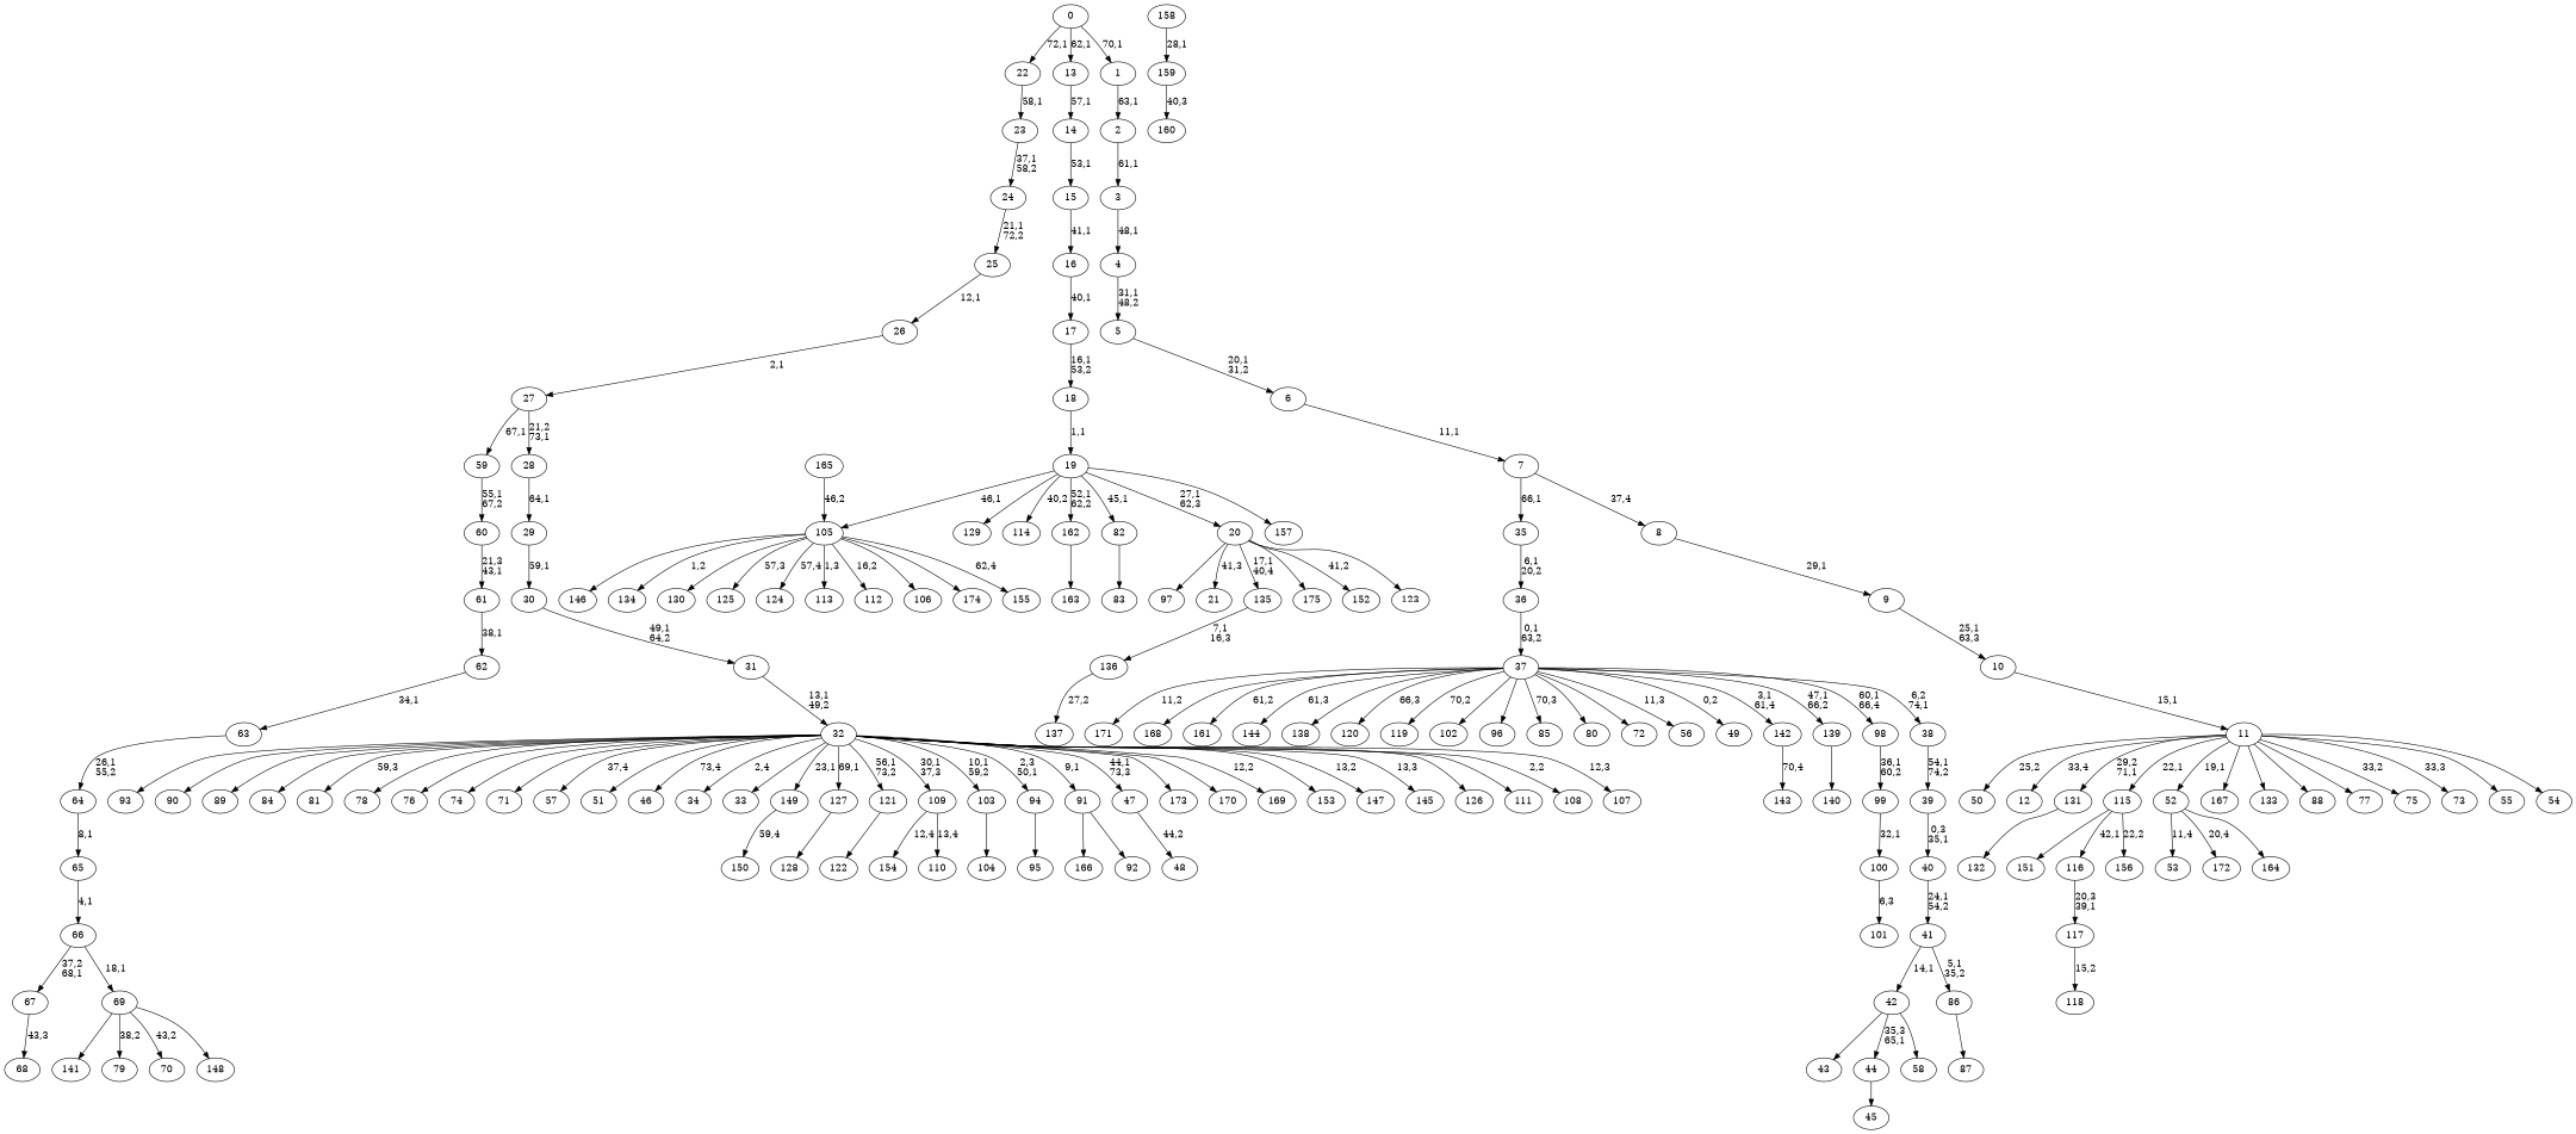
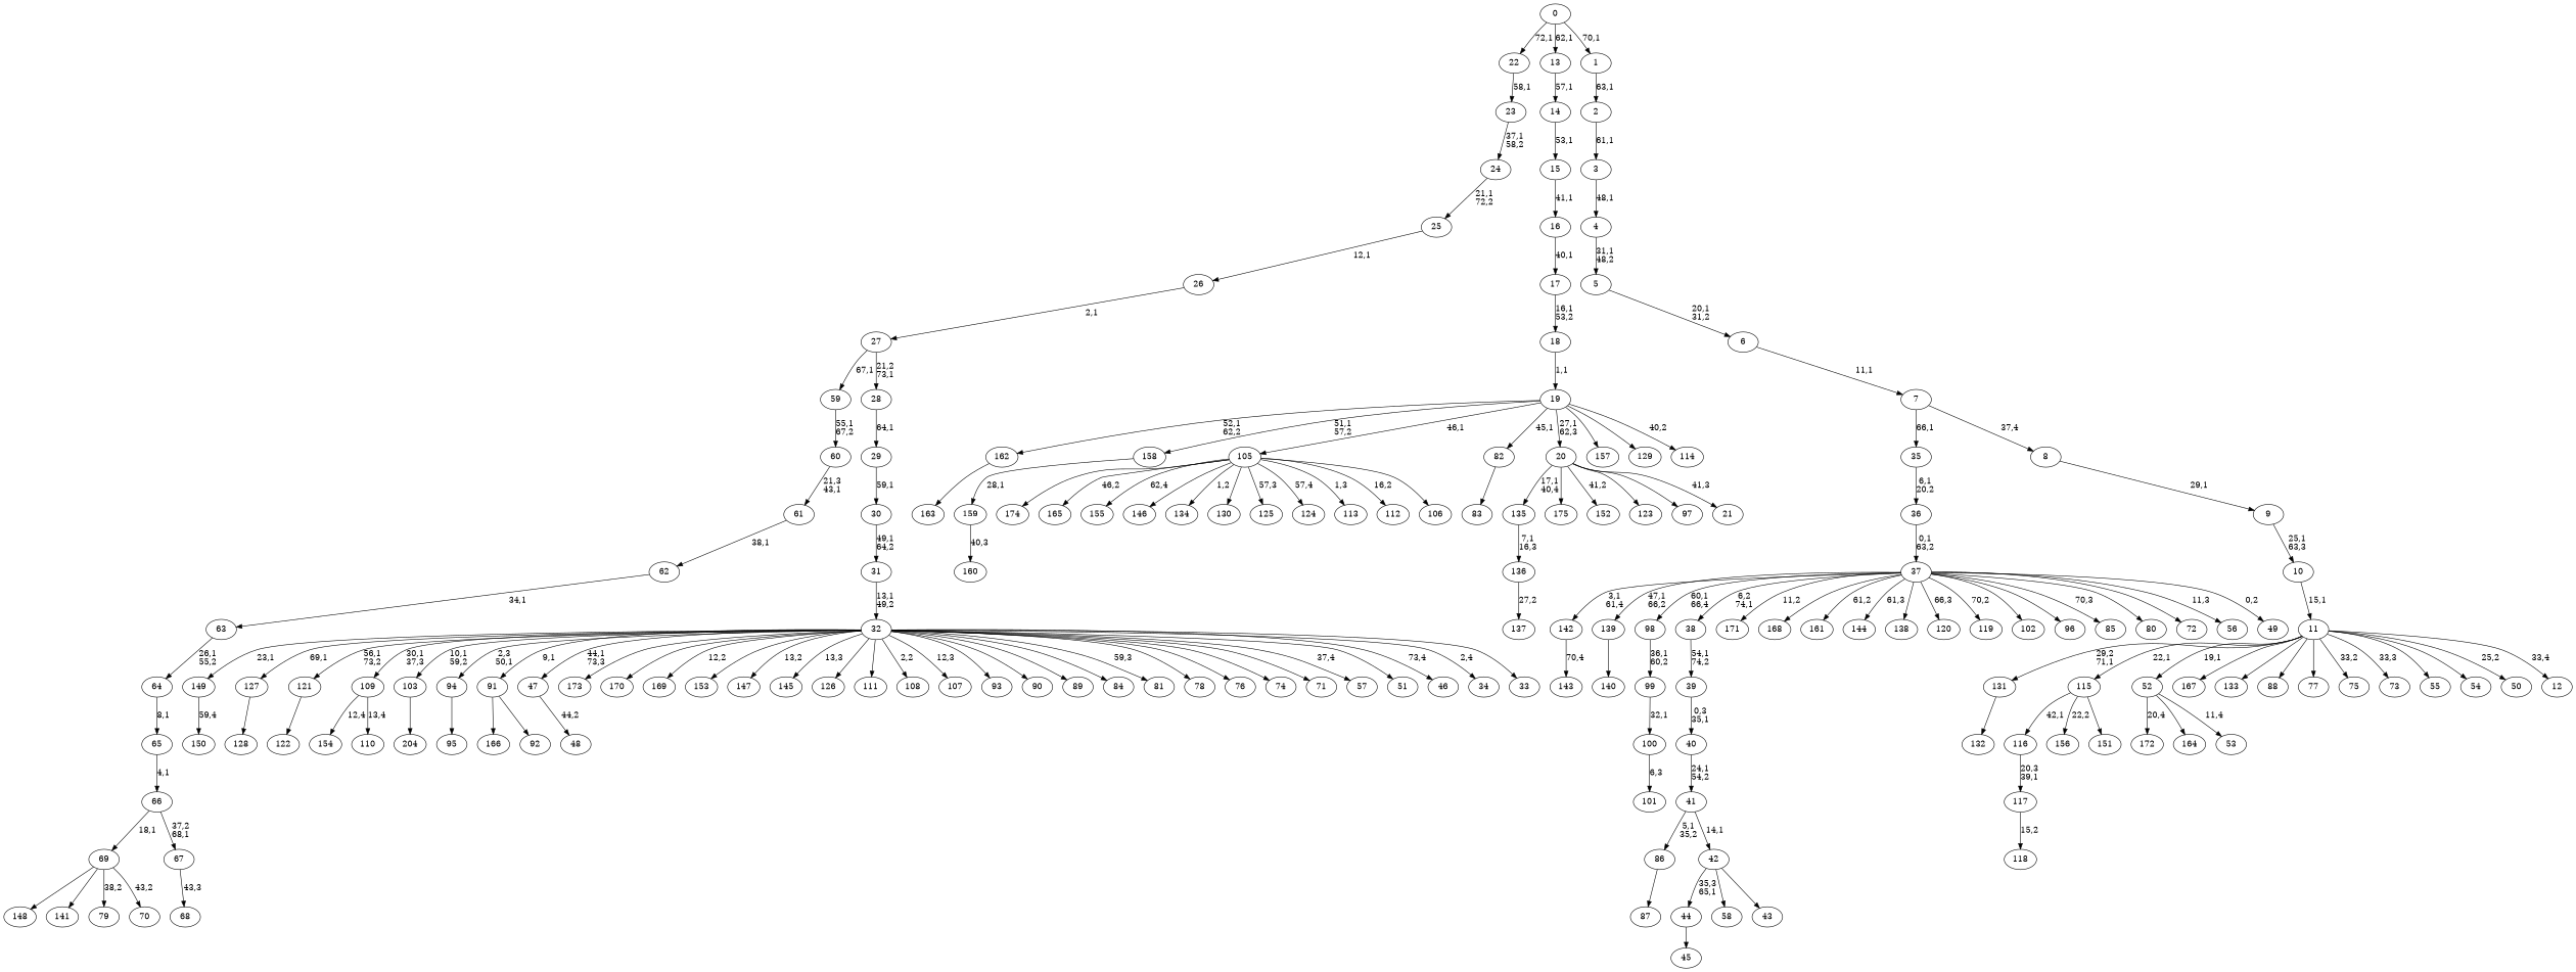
  digraph {
    fontname="DejaVu Serif"
    node [fontname="DejaVu Serif"]
    edge [fontname="DejaVu Serif"]
    162
    163
    159
    160
    158
    149
    150
    142
    143
    139
    140
    136
    137
    135
    131
    132
    127
    128
    121
    122
    117
    118
    116
    115
    156
    151
    109
    154
    110
    105
    174
    165
    155
    146
    134
    130
    125
    124
    113
    112
    106
    103
-   104
+   104 [label=204]
    100
    101
    99
    98
    94
    95
    91
    166
    92
    86
    87
    82
    83
    69
    148
    141
    79
    70
    67
    68
    66
    65
    64
    63
    62
    61
    60
    59
    52
    172
    164
    53
    47
    48
    44
    45
    42
    58
    43
    41
    40
    39
    38
    37
    171
    168
    161
    144
    138
    120
    119
    102
    96
    85
    80
    72
    56
    49
    36
    35
    32
    173
    170
    169
    153
    147
    145
    126
    111
    108
    107
    93
    90
    89
    84
    81
    78
    76
    74
    71
    57
    51
    46
    34
    33
    31
    30
    29
    28
    27
    26
    25
    24
    23
    22
    20
    175
    152
    123
    97
    21
    19
    157
    129
    114
    18
    17
    16
    15
    14
    13
    11
    167
    133
    88
    77
    75
    73
    55
    54
    50
    12
    10
    9
    8
    7
    6
    5
    4
    3
    2
    1
    0
    162 -> 163
    159 -> 160 [label="40,3"]
    158 -> 159 [label="28,1"]
    149 -> 150 [label="59,4"]
    142 -> 143 [label="70,4"]
    139 -> 140
    136 -> 137 [label="27,2"]
    135 -> 136 [label="7,1\n16,3"]
    131 -> 132
    127 -> 128
    121 -> 122
    117 -> 118 [label="15,2"]
    116 -> 117 [label="20,3\n39,1"]
    115 -> 116 [label="42,1"]
    115 -> 156 [label="22,2"]
    115 -> 151
    109 -> 154 [label="12,4"]
    109 -> 110 [label="13,4"]
    105 -> 174
-   165 -> 105 [label="46,2"]
+   105 -> 165 [label="46,2"]
    105 -> 155 [label="62,4"]
    105 -> 146
    105 -> 134 [label="1,2"]
    105 -> 130
    105 -> 125 [label="57,3"]
    105 -> 124 [label="57,4"]
    105 -> 113 [label="1,3"]
    105 -> 112 [label="16,2"]
    105 -> 106
    103 -> 104
    100 -> 101 [label="6,3"]
    99 -> 100 [label="32,1"]
    98 -> 99 [label="36,1\n60,2"]
    94 -> 95
    91 -> 166
    91 -> 92
    86 -> 87
    82 -> 83
    69 -> 148
    69 -> 141
    69 -> 79 [label="38,2"]
    69 -> 70 [label="43,2"]
    67 -> 68 [label="43,3"]
    66 -> 69 [label="18,1"]
    66 -> 67 [label="37,2\n68,1"]
    65 -> 66 [label="4,1"]
    64 -> 65 [label="8,1"]
    63 -> 64 [label="26,1\n55,2"]
    62 -> 63 [label="34,1"]
    61 -> 62 [label="38,1"]
    60 -> 61 [label="21,3\n43,1"]
    59 -> 60 [label="55,1\n67,2"]
    52 -> 172 [label="20,4"]
    52 -> 164
    52 -> 53 [label="11,4"]
    47 -> 48 [label="44,2"]
    44 -> 45
    42 -> 44 [label="35,3\n65,1"]
    42 -> 58
    42 -> 43
    41 -> 86 [label="5,1\n35,2"]
    41 -> 42 [label="14,1"]
    40 -> 41 [label="24,1\n54,2"]
    39 -> 40 [label="0,3\n35,1"]
    38 -> 39 [label="54,1\n74,2"]
    37 -> 142 [label="3,1\n61,4"]
    37 -> 139 [label="47,1\n66,2"]
    37 -> 98 [label="60,1\n66,4"]
    37 -> 38 [label="6,2\n74,1"]
    37 -> 171 [label="11,2"]
    37 -> 168
    37 -> 161 [label="61,2"]
    37 -> 144 [label="61,3"]
    37 -> 138
    37 -> 120 [label="66,3"]
    37 -> 119 [label="70,2"]
    37 -> 102
    37 -> 96
    37 -> 85 [label="70,3"]
    37 -> 80
    37 -> 72
    37 -> 56 [label="11,3"]
    37 -> 49 [label="0,2"]
    36 -> 37 [label="0,1\n63,2"]
    35 -> 36 [label="6,1\n20,2"]
    32 -> 149 [label="23,1"]
    32 -> 127 [label="69,1"]
    32 -> 121 [label="56,1\n73,2"]
    32 -> 109 [label="30,1\n37,3"]
    32 -> 103 [label="10,1\n59,2"]
    32 -> 94 [label="2,3\n50,1"]
    32 -> 91 [label="9,1"]
    32 -> 47 [label="44,1\n73,3"]
    32 -> 173
    32 -> 170
    32 -> 169 [label="12,2"]
    32 -> 153
    32 -> 147 [label="13,2"]
    32 -> 145 [label="13,3"]
    32 -> 126
    32 -> 111
    32 -> 108 [label="2,2"]
    32 -> 107 [label="12,3"]
    32 -> 93
    32 -> 90
    32 -> 89
    32 -> 84
    32 -> 81 [label="59,3"]
    32 -> 78
    32 -> 76
    32 -> 74
    32 -> 71
    32 -> 57 [label="37,4"]
    32 -> 51
    32 -> 46 [label="73,4"]
    32 -> 34 [label="2,4"]
    32 -> 33
    31 -> 32 [label="13,1\n49,2"]
    30 -> 31 [label="49,1\n64,2"]
    29 -> 30 [label="59,1"]
    28 -> 29 [label="64,1"]
    27 -> 59 [label="67,1"]
    27 -> 28 [label="21,2\n73,1"]
    26 -> 27 [label="2,1"]
    25 -> 26 [label="12,1"]
    24 -> 25 [label="21,1\n72,2"]
    23 -> 24 [label="37,1\n58,2"]
    22 -> 23 [label="58,1"]
    20 -> 135 [label="17,1\n40,4"]
    20 -> 175
    20 -> 152 [label="41,2"]
    20 -> 123
    20 -> 97
    20 -> 21 [label="41,3"]
    19 -> 162 [label="52,1\n62,2"]
+   19 -> 158 [label="51,1\n57,2"]
    19 -> 105 [label="46,1"]
    19 -> 82 [label="45,1"]
    19 -> 20 [label="27,1\n62,3"]
    19 -> 157
    19 -> 129
    19 -> 114 [label="40,2"]
    18 -> 19 [label="1,1"]
    17 -> 18 [label="16,1\n53,2"]
    16 -> 17 [label="40,1"]
    15 -> 16 [label="41,1"]
    14 -> 15 [label="53,1"]
    13 -> 14 [label="57,1"]
    11 -> 131 [label="29,2\n71,1"]
    11 -> 115 [label="22,1"]
    11 -> 52 [label="19,1"]
    11 -> 167
    11 -> 133
    11 -> 88
    11 -> 77
    11 -> 75 [label="33,2"]
    11 -> 73 [label="33,3"]
    11 -> 55
    11 -> 54
    11 -> 50 [label="25,2"]
    11 -> 12 [label="33,4"]
    10 -> 11 [label="15,1"]
    9 -> 10 [label="25,1\n63,3"]
    8 -> 9 [label="29,1"]
    7 -> 35 [label="66,1"]
    7 -> 8 [label="37,4"]
    6 -> 7 [label="11,1"]
    5 -> 6 [label="20,1\n31,2"]
    4 -> 5 [label="31,1\n48,2"]
    3 -> 4 [label="48,1"]
    2 -> 3 [label="61,1"]
    1 -> 2 [label="63,1"]
    0 -> 22 [label="72,1"]
    0 -> 13 [label="62,1"]
    0 -> 1 [label="70,1"]
  }
